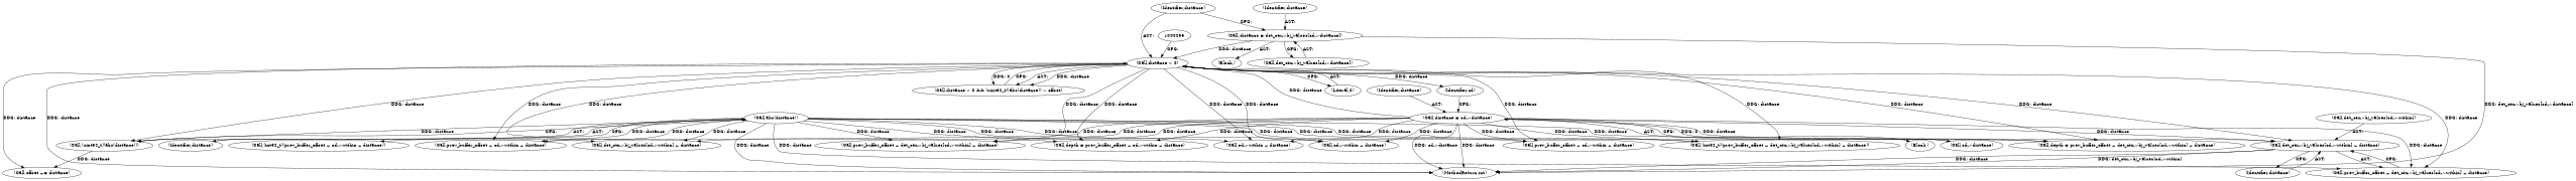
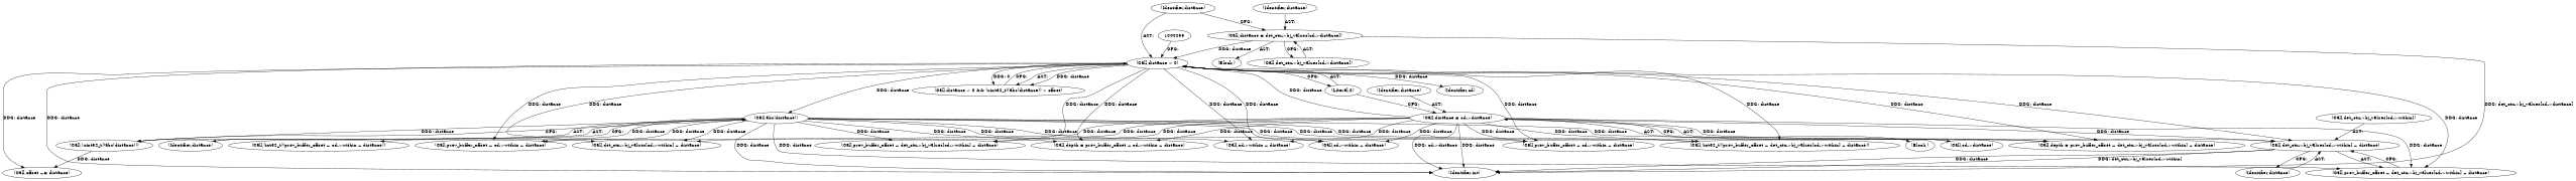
  digraph {
    n1 [label="(Call,det_ctx->bj_values[cd->within] + distance)"]
    n2 [label="(Call,prev_buffer_offset + det_ctx->bj_values[cd->within] + distance)"]
    n3 [label="(Identifier,distance)"]
-   n4 [label="(MethodReturn,int)"]
+   n4 [label="(Identifier,int)"]
    n5 [label="(Call,distance < 0)"]
    n6 [label="(Call,abs(distance))"]
    n7 [label="(Call,prev_buffer_offset + cd->within + distance)"]
    n8 [label="(Call,distance < 0 && (uint32_t)(abs(distance)) > offset)"]
    n9 [label="(Call,det_ctx->bj_values[cd->within] + distance)"]
    n10 [label="(Literal,0)"]
    n11 [label="(Call,prev_buffer_offset + det_ctx->bj_values[cd->within] + distance)"]
    n12 [label="(Call,depth = prev_buffer_offset + cd->within + distance)"]
    n13 [label="(Call,cd->within + distance)"]
    n14 [label="(Call,cd->within + distance)"]
    n15 [label="(Call,prev_buffer_offset + cd->within + distance)"]
    n16 [label="(Call,offset += distance)"]
    n17 [label="(Call,(int32_t)(prev_buffer_offset + det_ctx->bj_values[cd->within] + distance))"]
    n18 [label="(Call,depth = prev_buffer_offset + det_ctx->bj_values[cd->within] + distance)"]
    n19 [label="(Identifier,cd)"]
    n20 [label="(Call,(int32_t)(prev_buffer_offset + cd->within + distance))"]
    n21 [label="(Call,(uint32_t)(abs(distance)))"]
    n22 [label="(Identifier,distance)"]
    n23 [label="(Call,distance = det_ctx->bj_values[cd->distance])"]
    n24 [label="(Call,det_ctx->bj_values[cd->distance])"]
    n25 [label="(Block,)"]
    n26 [label="(Call,distance = cd->distance)"]
    n27 [label="(Block,)"]
    n28 [label="(Call,cd->distance)"]
    n29 [label="(Identifier,distance)"]
    n30 [label="(Identifier,distance)"]
    n31 [label="(Identifier,distance)"]
    n32 [label="(Call,det_ctx->bj_values[cd->within])"]
    n33 [label=1000255]
    n1 -> n2 [label="AST: "]
    n1 -> n3 [label="CFG: "]
    n1 -> n4 [label="DDG: det_ctx->bj_values[cd->within]"]
    n1 -> n4 [label="DDG: distance"]
    n2 -> n1 [label="CFG: "]
    n3 -> n1 [label="AST: "]
    n5 -> n1 [label="DDG: distance"]
    n5 -> n2 [label="DDG: distance"]
    n5 -> n4 [label="DDG: distance"]
-   n5 -> n21 [label="DDG: distance"]
+   n5 -> n6 [label="DDG: distance"]
    n5 -> n7 [label="DDG: distance"]
    n5 -> n8 [label="AST: "]
    n5 -> n8 [label="DDG: distance"]
    n5 -> n8 [label="DDG: 0"]
    n5 -> n9 [label="DDG: distance"]
    n5 -> n10 [label="CFG: "]
    n5 -> n11 [label="DDG: distance"]
    n5 -> n12 [label="DDG: distance"]
    n5 -> n13 [label="DDG: distance"]
    n5 -> n14 [label="DDG: distance"]
    n5 -> n15 [label="DDG: distance"]
    n5 -> n16 [label="DDG: distance"]
    n5 -> n17 [label="DDG: distance"]
    n5 -> n18 [label="DDG: distance"]
    n5 -> n19 [label="DDG: distance"]
    n6 -> n1 [label="DDG: distance"]
    n6 -> n2 [label="DDG: distance"]
    n6 -> n4 [label="DDG: distance"]
    n6 -> n7 [label="DDG: distance"]
    n6 -> n9 [label="DDG: distance"]
    n6 -> n11 [label="DDG: distance"]
    n6 -> n12 [label="DDG: distance"]
    n6 -> n13 [label="DDG: distance"]
    n6 -> n14 [label="DDG: distance"]
    n6 -> n15 [label="DDG: distance"]
    n6 -> n17 [label="DDG: distance"]
    n6 -> n18 [label="DDG: distance"]
    n6 -> n20 [label="DDG: distance"]
    n6 -> n21 [label="AST: "]
    n6 -> n21 [label="DDG: distance"]
    n6 -> n22 [label="CFG: "]
    n8 -> n5 [label="CFG: "]
    n10 -> n5 [label="AST: "]
-   n19 -> n26 [label="CFG: "]
+   n10 -> n26 [label="CFG: "]
    n21 -> n6 [label="CFG: "]
    n21 -> n16 [label="DDG: distance"]
    n22 -> n6 [label="AST: "]
    n23 -> n4 [label="DDG: det_ctx->bj_values[cd->distance]"]
    n23 -> n5 [label="DDG: distance"]
    n23 -> n24 [label="CFG: "]
    n23 -> n25 [label="AST: "]
    n24 -> n23 [label="AST: "]
    n26 -> n1 [label="DDG: distance"]
    n26 -> n2 [label="DDG: distance"]
    n26 -> n4 [label="DDG: cd->distance"]
    n26 -> n4 [label="DDG: distance"]
    n26 -> n5 [label="DDG: distance"]
    n26 -> n7 [label="DDG: distance"]
    n26 -> n9 [label="DDG: distance"]
    n26 -> n11 [label="DDG: distance"]
    n26 -> n12 [label="DDG: distance"]
    n26 -> n13 [label="DDG: distance"]
    n26 -> n14 [label="DDG: distance"]
    n26 -> n15 [label="DDG: distance"]
    n26 -> n17 [label="DDG: distance"]
    n26 -> n18 [label="DDG: distance"]
    n26 -> n27 [label="AST: "]
    n26 -> n28 [label="CFG: "]
-   n28 -> n26 [label="DDG: 0"]
+   n28 -> n26 [label="AST: "]
    n29 -> n23 [label="AST: "]
    n30 -> n5 [label="AST: "]
    n30 -> n23 [label="CFG: "]
    n31 -> n26 [label="AST: "]
    n32 -> n1 [label="AST: "]
    n33 -> n5 [label="CFG: "]
  }
